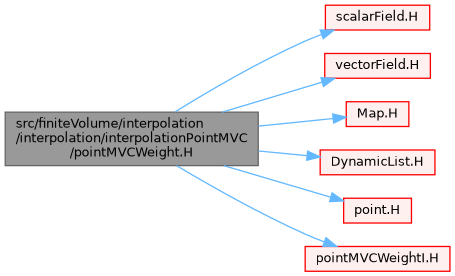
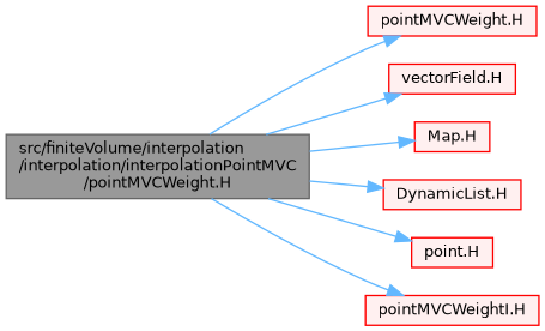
  digraph {
    rankdir=LR
    node [color=red fillcolor="#FFF0F0" fontname=Helvetica fontsize=10 shape=box style=filled]
    edge [color=steelblue1 fontname=Helvetica fontsize=10 labelfontname=Helvetica labelfontsize=10 style=solid]
    n1 [color=gray40 fillcolor=grey60 fontcolor=black height=0.2 label="src/finiteVolume/interpolation\l/interpolation/interpolationPointMVC\l/pointMVCWeight.H" width=0.4]
-   n2 [height=0.2 label="scalarField.H" width=0.4]
+   n2 [height=0.2 label="pointMVCWeight.H" width=0.4]
    n3 [height=0.2 label="vectorField.H" width=0.4]
    n4 [height=0.2 label="Map.H" width=0.4]
    n5 [height=0.2 label="DynamicList.H" width=0.4]
    n6 [height=0.2 label="point.H" width=0.4]
    n7 [height=0.2 label="pointMVCWeightI.H" width=0.4]
    n1 -> n2
    n1 -> n3
    n1 -> n4
    n1 -> n5
    n1 -> n6
    n1 -> n7
  }
